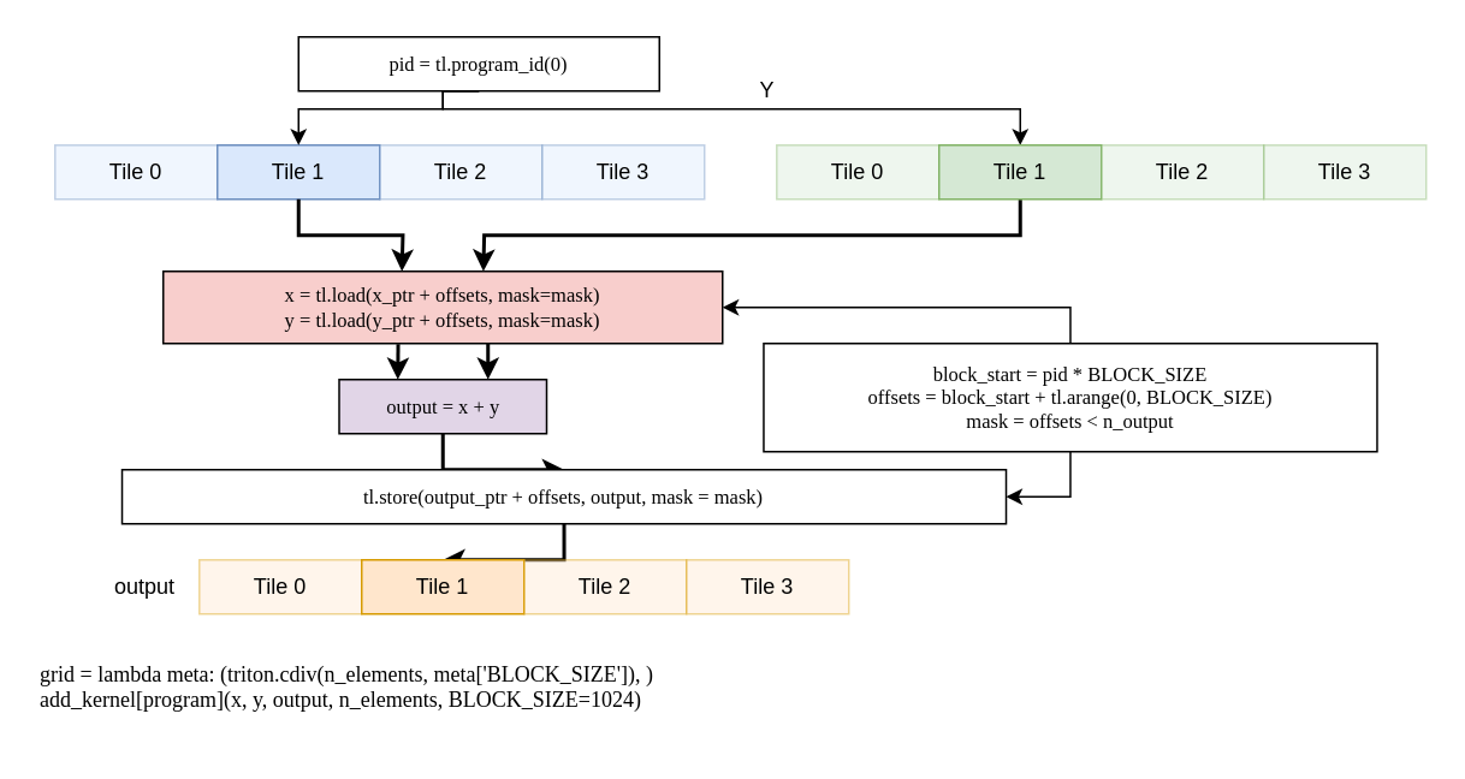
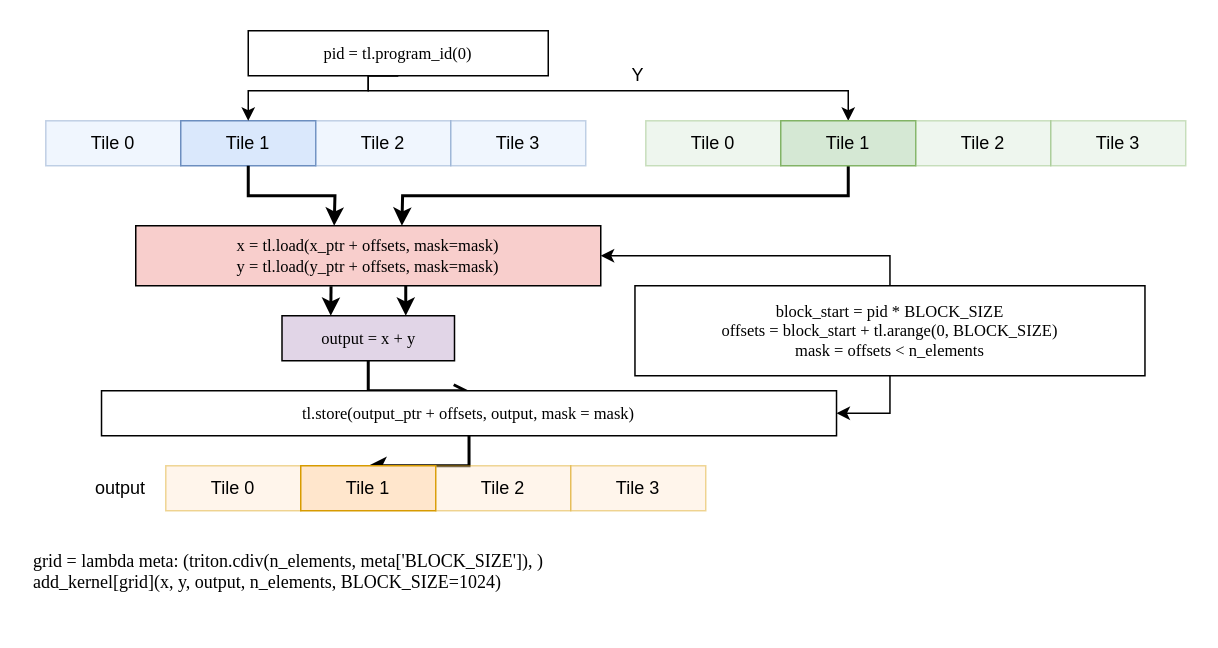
  <mxCell id="0" />
  <mxCell id="1" parent="0" />
  <mxCell id="2" value="Tile 0" style="rounded=0;whiteSpace=wrap;html=1;fillColor=#dae8fc;strokeColor=#6c8ebf;opacity=40;" vertex="1" parent="1"><mxGeometry x="30" y="80" width="90" height="30" as="geometry" /></mxCell>
  <mxCell id="3" value="Tile 1" style="rounded=0;whiteSpace=wrap;html=1;fillColor=#dae8fc;strokeColor=#6c8ebf;" vertex="1" parent="1"><mxGeometry x="120" y="80" width="90" height="30" as="geometry" /></mxCell>
  <mxCell id="4" value="Tile 2" style="rounded=0;whiteSpace=wrap;html=1;fillColor=#dae8fc;strokeColor=#6c8ebf;opacity=40;" vertex="1" parent="1"><mxGeometry x="210" y="80" width="90" height="30" as="geometry" /></mxCell>
  <mxCell id="5" value="Tile 3" style="rounded=0;whiteSpace=wrap;html=1;fillColor=#dae8fc;strokeColor=#6c8ebf;opacity=40;" vertex="1" parent="1"><mxGeometry x="300" y="80" width="90" height="30" as="geometry" /></mxCell>
  <mxCell id="6" style="edgeStyle=orthogonalEdgeStyle;rounded=0;orthogonalLoop=1;jettySize=auto;html=1;exitX=0.5;exitY=1;exitDx=0;exitDy=0;entryX=0.5;entryY=0;entryDx=0;entryDy=0;" edge="1" parent="1" source="8" target="3"><mxGeometry relative="1" as="geometry"><Array as="points"><mxPoint x="245" y="60" /><mxPoint x="165" y="60" /></Array></mxGeometry></mxCell>
  <mxCell id="7" style="edgeStyle=orthogonalEdgeStyle;rounded=0;orthogonalLoop=1;jettySize=auto;html=1;exitX=0.5;exitY=1;exitDx=0;exitDy=0;" edge="1" parent="1" source="8" target="14"><mxGeometry relative="1" as="geometry"><Array as="points"><mxPoint x="245" y="60" /><mxPoint x="565" y="60" /></Array></mxGeometry></mxCell>
  <mxCell id="8" value="pid = tl.program_id(0)" style="rounded=0;whiteSpace=wrap;html=1;fontFamily=Lucida Console;fontSize=11;" vertex="1" parent="1"><mxGeometry x="165" y="20" width="200" height="30" as="geometry" /></mxCell>
  <mxCell id="9" style="edgeStyle=orthogonalEdgeStyle;rounded=0;orthogonalLoop=1;jettySize=auto;html=1;exitX=0.5;exitY=1;exitDx=0;exitDy=0;entryX=1;entryY=0.5;entryDx=0;entryDy=0;" edge="1" parent="1" source="11" target="25"><mxGeometry relative="1" as="geometry" /></mxCell>
  <mxCell id="10" style="edgeStyle=orthogonalEdgeStyle;rounded=0;orthogonalLoop=1;jettySize=auto;html=1;exitX=0.5;exitY=0;exitDx=0;exitDy=0;entryX=1;entryY=0.5;entryDx=0;entryDy=0;" edge="1" parent="1" source="11" target="19"><mxGeometry relative="1" as="geometry" /></mxCell>
- <mxCell id="11" value="block_start = pid * BLOCK_SIZE&lt;div&gt;offsets = block_start + tl.arange(0, BLOCK_SIZE)&lt;/div&gt;&lt;div&gt;mask = offsets &amp;lt; n_output&lt;br&gt;&lt;/div&gt;" style="rounded=0;whiteSpace=wrap;html=1;fontFamily=Lucida Console;fontSize=11;" vertex="1" parent="1"><mxGeometry x="422.81" y="190" width="340" height="60" as="geometry" /></mxCell>
+ <mxCell id="11" value="block_start = pid * BLOCK_SIZE&lt;div&gt;offsets = block_start + tl.arange(0, BLOCK_SIZE)&lt;/div&gt;&lt;div&gt;mask = offsets &amp;lt; n_elements&lt;br&gt;&lt;/div&gt;" style="rounded=0;whiteSpace=wrap;html=1;fontFamily=Lucida Console;fontSize=11;" vertex="1" parent="1"><mxGeometry x="422.81" y="190" width="340" height="60" as="geometry" /></mxCell>
  <mxCell id="12" value="Tile 0" style="rounded=0;whiteSpace=wrap;html=1;fillColor=#d5e8d4;strokeColor=#82b366;opacity=40;" vertex="1" parent="1"><mxGeometry x="430" y="80" width="90" height="30" as="geometry" /></mxCell>
  <mxCell id="13" style="edgeStyle=orthogonalEdgeStyle;rounded=0;orthogonalLoop=1;jettySize=auto;html=1;exitX=0.5;exitY=1;exitDx=0;exitDy=0;strokeWidth=2;" edge="1" parent="1" source="14"><mxGeometry relative="1" as="geometry"><mxPoint x="267.429" y="150" as="targetPoint" /></mxGeometry></mxCell>
  <mxCell id="14" value="Tile 1" style="rounded=0;whiteSpace=wrap;html=1;fillColor=#d5e8d4;strokeColor=#82b366;" vertex="1" parent="1"><mxGeometry x="520" y="80" width="90" height="30" as="geometry" /></mxCell>
  <mxCell id="15" value="Tile 2" style="rounded=0;whiteSpace=wrap;html=1;fillColor=#d5e8d4;strokeColor=#82b366;opacity=40;" vertex="1" parent="1"><mxGeometry x="610" y="80" width="90" height="30" as="geometry" /></mxCell>
  <mxCell id="16" value="Tile 3" style="rounded=0;whiteSpace=wrap;html=1;fillColor=#d5e8d4;strokeColor=#82b366;opacity=40;" vertex="1" parent="1"><mxGeometry x="700" y="80" width="90" height="30" as="geometry" /></mxCell>
  <mxCell id="17" value="Y" style="text;html=1;align=center;verticalAlign=middle;whiteSpace=wrap;rounded=0;" vertex="1" parent="1"><mxGeometry x="410" y="35" width="30" height="30" as="geometry" /></mxCell>
  <mxCell id="18" style="edgeStyle=orthogonalEdgeStyle;rounded=0;orthogonalLoop=1;jettySize=auto;html=1;exitX=0.5;exitY=1;exitDx=0;exitDy=0;strokeWidth=2;" edge="1" parent="1" source="3"><mxGeometry relative="1" as="geometry"><mxPoint x="222.286" y="150" as="targetPoint" /></mxGeometry></mxCell>
  <mxCell id="19" value="x = tl.load(x_ptr + offsets, mask=mask)&lt;div&gt;y = tl.load(y_ptr + offsets, mask=mask)&lt;br&gt;&lt;/div&gt;" style="rounded=0;whiteSpace=wrap;html=1;fontFamily=Lucida Console;fontSize=11;fillColor=#f8cecc;" vertex="1" parent="1"><mxGeometry x="90" y="150" width="310" height="40" as="geometry" /></mxCell>
  <mxCell id="20" value="" style="endArrow=classic;html=1;rounded=0;exitX=0.42;exitY=1.007;exitDx=0;exitDy=0;exitPerimeter=0;strokeWidth=2;" edge="1" parent="1" source="19"><mxGeometry width="50" height="50" relative="1" as="geometry"><mxPoint x="240" y="100" as="sourcePoint" /><mxPoint x="220" y="210" as="targetPoint" /></mxGeometry></mxCell>
  <mxCell id="21" value="" style="endArrow=classic;html=1;rounded=0;exitX=0.42;exitY=1.007;exitDx=0;exitDy=0;exitPerimeter=0;strokeWidth=2;" edge="1" parent="1"><mxGeometry width="50" height="50" relative="1" as="geometry"><mxPoint x="270" y="190" as="sourcePoint" /><mxPoint x="270" y="210" as="targetPoint" /></mxGeometry></mxCell>
- <mxCell id="22" style="edgeStyle=orthogonalEdgeStyle;rounded=0;orthogonalLoop=1;jettySize=auto;html=1;exitX=0.5;exitY=1;exitDx=0;exitDy=0;entryX=0.5;entryY=0;entryDx=0;entryDy=0;strokeWidth=2;" edge="1" parent="1" source="23" target="25"><mxGeometry relative="1" as="geometry" /></mxCell>
+ <mxCell id="22" style="edgeStyle=orthogonalEdgeStyle;rounded=0;orthogonalLoop=1;jettySize=auto;html=1;exitX=0.5;exitY=1;exitDx=0;exitDy=0;entryX=0.5;entryY=0;entryDx=0;entryDy=0;strokeWidth=2;endArrow=open;" edge="1" parent="1" source="23" target="25"><mxGeometry relative="1" as="geometry" /></mxCell>
  <mxCell id="23" value="output = x + y" style="rounded=0;whiteSpace=wrap;html=1;fontFamily=Lucida Console;fontSize=11;fillColor=#e1d5e7;" vertex="1" parent="1"><mxGeometry x="187.5" y="210" width="115" height="30" as="geometry" /></mxCell>
  <mxCell id="24" style="edgeStyle=orthogonalEdgeStyle;rounded=0;orthogonalLoop=1;jettySize=auto;html=1;exitX=0.5;exitY=1;exitDx=0;exitDy=0;entryX=0.5;entryY=0;entryDx=0;entryDy=0;strokeWidth=2;" edge="1" parent="1" source="25" target="27"><mxGeometry relative="1" as="geometry" /></mxCell>
  <mxCell id="25" value="tl.store(output_ptr + offsets, output, mask = mask)" style="rounded=0;whiteSpace=wrap;html=1;fontFamily=Lucida Console;fontSize=11;" vertex="1" parent="1"><mxGeometry x="67.18" y="260" width="490" height="30" as="geometry" /></mxCell>
  <mxCell id="26" value="Tile 0" style="rounded=0;whiteSpace=wrap;html=1;fillColor=#ffe6cc;strokeColor=#d79b00;opacity=40;" vertex="1" parent="1"><mxGeometry x="110" y="310" width="90" height="30" as="geometry" /></mxCell>
  <mxCell id="27" value="Tile 1" style="rounded=0;whiteSpace=wrap;html=1;fillColor=#ffe6cc;strokeColor=#d79b00;" vertex="1" parent="1"><mxGeometry x="200" y="310" width="90" height="30" as="geometry" /></mxCell>
  <mxCell id="28" value="Tile 2" style="rounded=0;whiteSpace=wrap;html=1;fillColor=#ffe6cc;strokeColor=#d79b00;opacity=40;" vertex="1" parent="1"><mxGeometry x="290" y="310" width="90" height="30" as="geometry" /></mxCell>
  <mxCell id="29" value="Tile 3" style="rounded=0;whiteSpace=wrap;html=1;fillColor=#ffe6cc;strokeColor=#d79b00;opacity=40;" vertex="1" parent="1"><mxGeometry x="380" y="310" width="90" height="30" as="geometry" /></mxCell>
  <mxCell id="30" value="output" style="text;html=1;align=center;verticalAlign=middle;whiteSpace=wrap;rounded=0;" vertex="1" parent="1"><mxGeometry x="60" y="310" width="40" height="30" as="geometry" /></mxCell>
- <mxCell id="31" value="    grid = lambda meta: (triton.cdiv(n_elements, meta['BLOCK_SIZE']), )&#10;    add_kernel[program](x, y, output, n_elements, BLOCK_SIZE=1024)&#10;    " style="text;whiteSpace=wrap;html=1;fontFamily=Lucida Console;" vertex="1" parent="1"><mxGeometry x="20" y="360" width="500" height="50" as="geometry" /></mxCell>
+ <mxCell id="31" value="    grid = lambda meta: (triton.cdiv(n_elements, meta['BLOCK_SIZE']), )&#10;    add_kernel[grid](x, y, output, n_elements, BLOCK_SIZE=1024)&#10;    " style="text;whiteSpace=wrap;html=1;fontFamily=Lucida Console;" vertex="1" parent="1"><mxGeometry x="20" y="360" width="500" height="50" as="geometry" /></mxCell>
